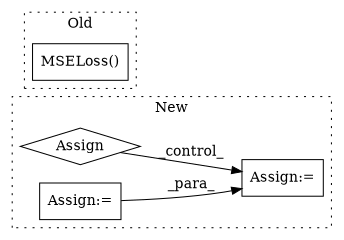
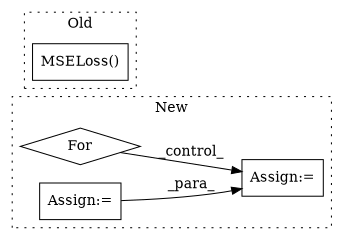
  digraph {
    rankdir=LR
    node [a=68 shape=box]
-   n1 [a=107 l="4,14" label=Assign s="1400,1417" shape=diamond]
+   n1 [a=107 l="4,14" label=For s="1400,1417" shape=diamond]
    n2 [l=4 label="Assign:=" s=1521]
    n3 [l=3 label="Assign:=" s=1364]
    n4 [a=75 l=18 label="MSELoss()" s=1372]
    subgraph cluster_1 {
      label=New
      style=dotted
      n1
      n2
      n3
    }
    subgraph cluster_2 {
      label=Old
      style=dotted
      n4
    }
    n1 -> n2 [label=_control_]
    n3 -> n2 [label=_para_]
  }
